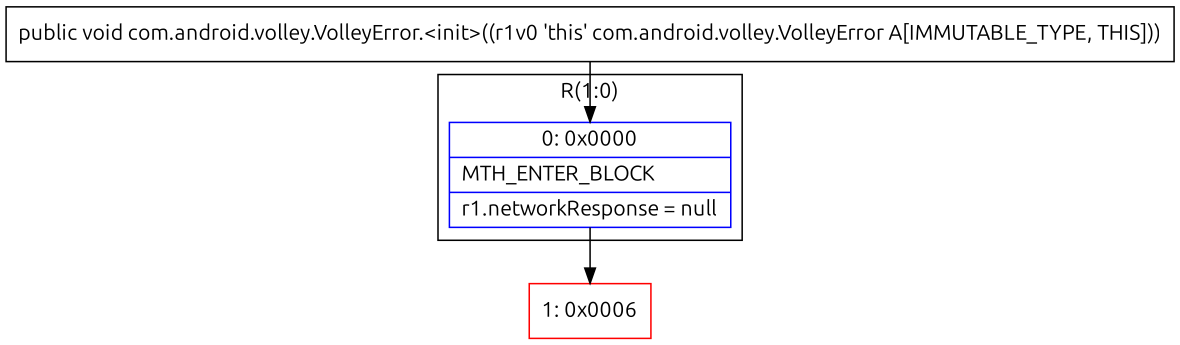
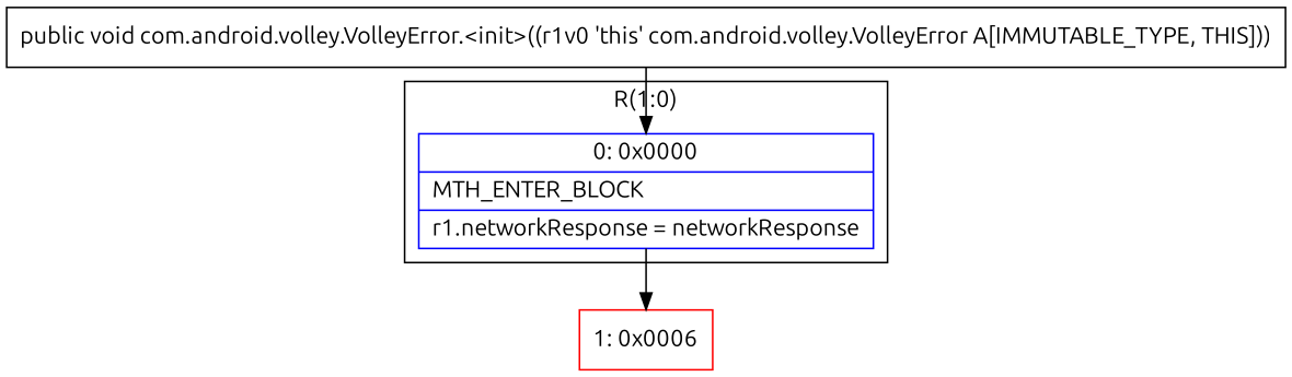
  digraph {
    fontname=Ubuntu
    node [shape=record fontname=Ubuntu]
    edge [fontname=Ubuntu]
-   n1 [color=blue label="{0\:\ 0x0000|MTH_ENTER_BLOCK\l|r1.networkResponse = null\l}"]
+   n1 [color=blue label="{0\:\ 0x0000|MTH_ENTER_BLOCK\l|r1.networkResponse = networkResponse\l}"]
    n2 [color=red label="{1\:\ 0x0006}"]
    n3 [label="{public void com.android.volley.VolleyError.\<init\>((r1v0 'this' com.android.volley.VolleyError A[IMMUTABLE_TYPE, THIS])) }"]
    subgraph cluster_1 {
      label="R(1:0)"
      n1
    }
    n1 -> n2
    n3 -> n1
  }
